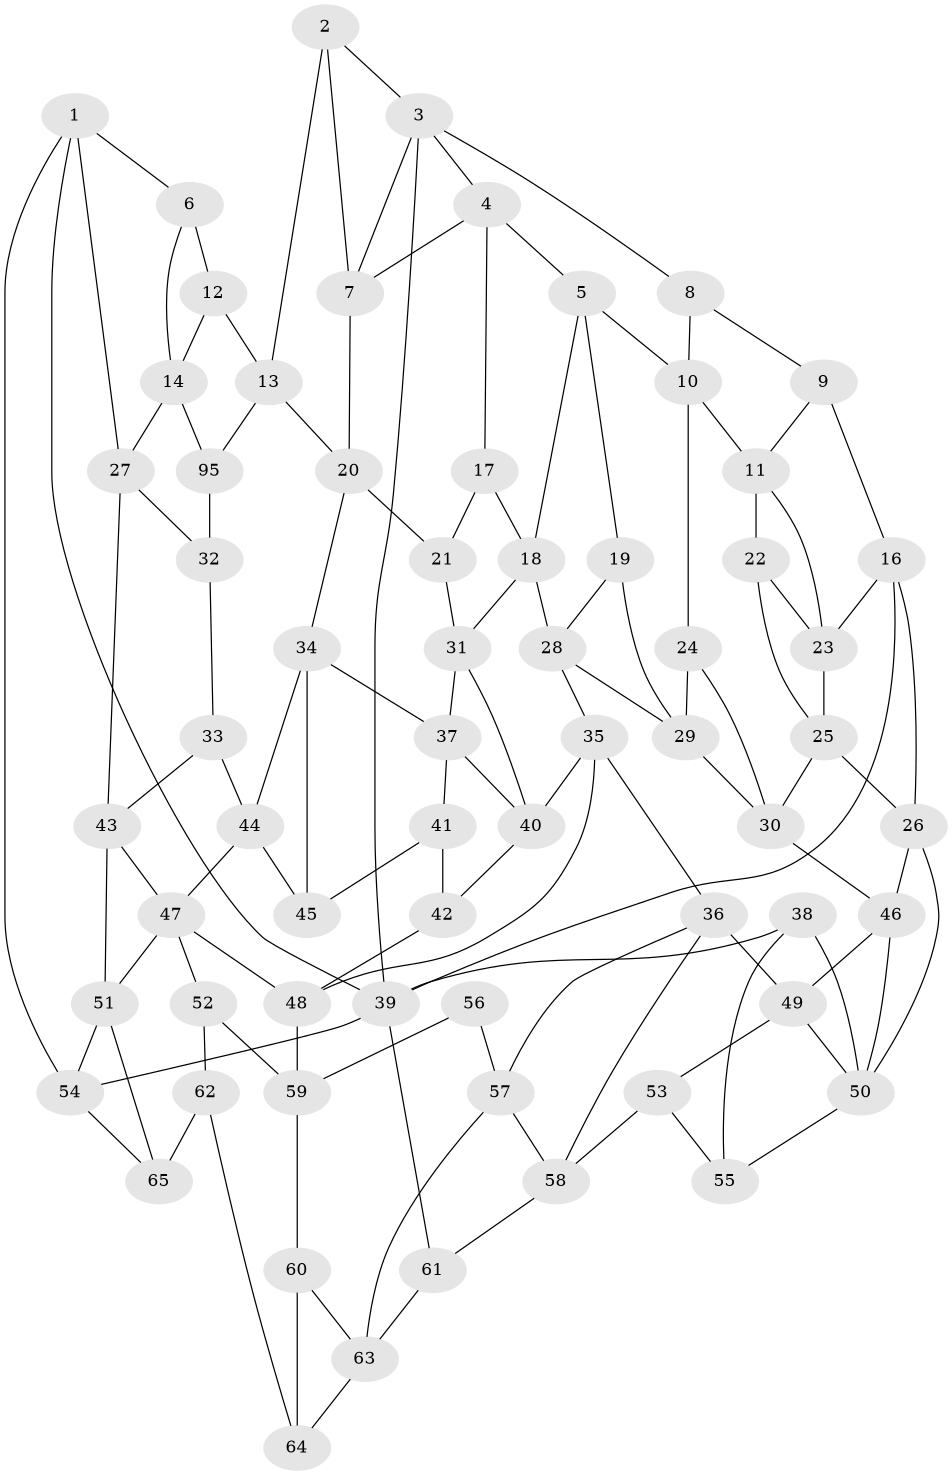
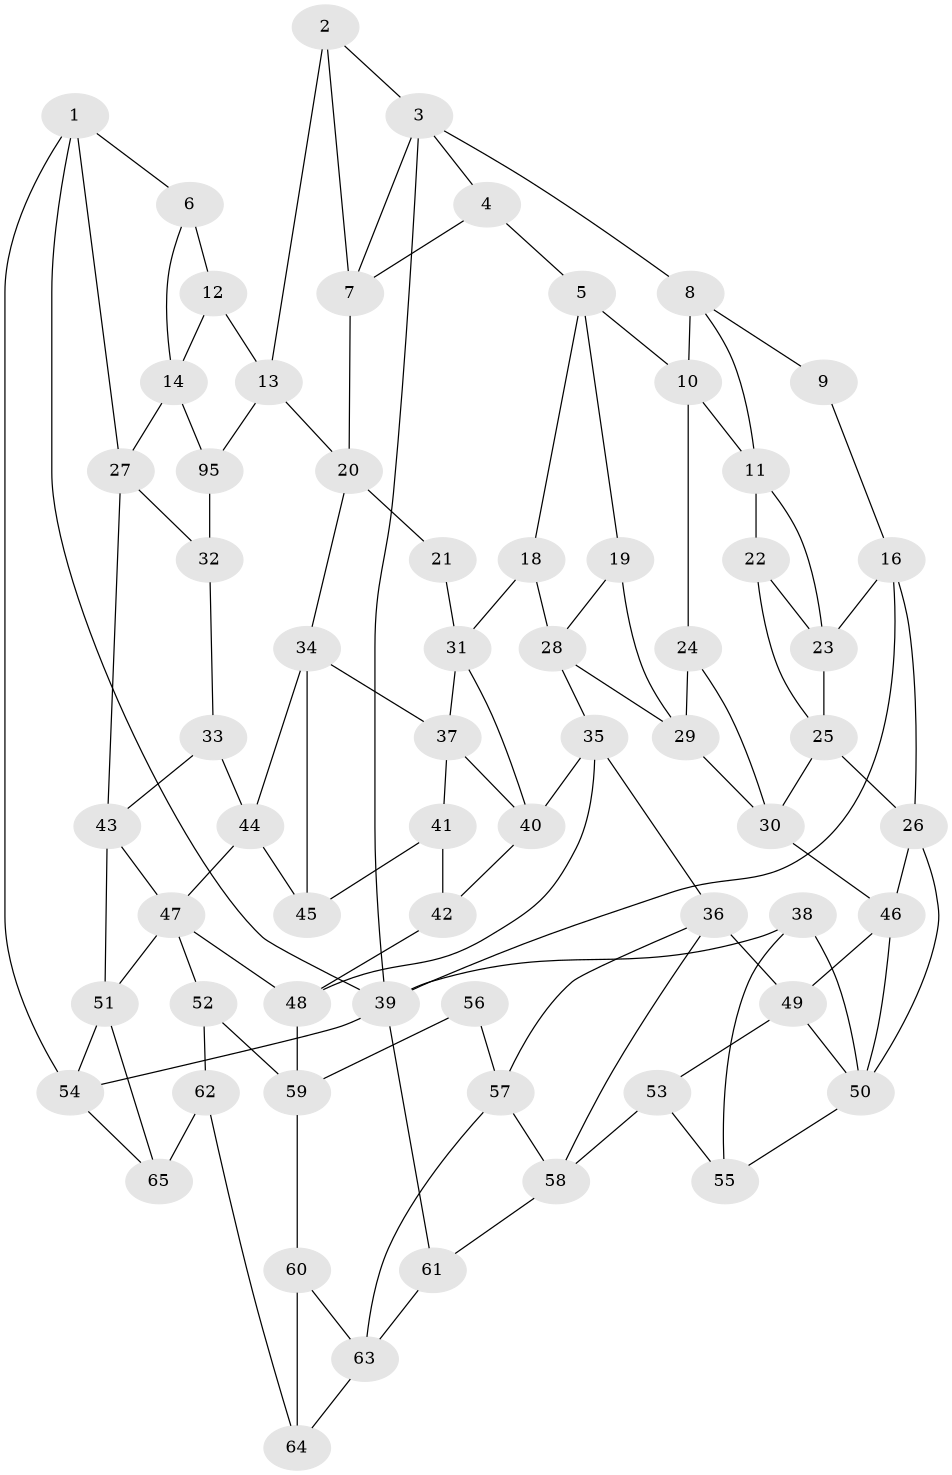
  graph {
    node [color=gray90 style=filled]
    edge [weight=1.0]
    1
    6
    27
    39
    54
    12
    14
    32
    43
    61
    65
    2
    3
    7
    13
    4
    8
    20
    n19 [label=95]
    5
-   17
    10
    9
    18
    19
    21
    11
    24
    28
    31
    29
    34
    16
    22
    23
    26
    30
    25
    33
    46
    50
    35
    37
    40
    44
    45
    49
    55
    47
    51
    36
    48
    41
    42
    57
    58
    59
    53
    63
    38
    52
    62
    56
    60
    64
    1 -- 6
    1 -- 27
    1 -- 39
    1 -- 54
    6 -- 12 [weight=2.0]
    6 -- 14
    27 -- 32
    27 -- 43
    39 -- 54
    39 -- 61
    54 -- 65
    12 -- 14
    12 -- 13
    14 -- 27
    14 -- n19
    32 -- 33
    43 -- 47
    43 -- 51
    61 -- 63
    2 -- 3
    2 -- 7
    2 -- 13
    3 -- 39
    3 -- 7
    3 -- 4
    3 -- 8
    7 -- 20
    13 -- 20
    13 -- n19
    4 -- 7
    4 -- 5
-   4 -- 17
    8 -- 10
    8 -- 9
    20 -- 21
    20 -- 34
    n19 -- 32 [weight=2.0]
    5 -- 10
    5 -- 18
    5 -- 19
-   17 -- 18
-   17 -- 21 [weight=2.0]
    10 -- 11
    10 -- 24
-   9 -- 11
+   8 -- 11
    9 -- 16
    18 -- 28
    18 -- 31
    19 -- 28
    19 -- 29
    21 -- 31
    11 -- 22
    11 -- 23
    24 -- 29
    24 -- 30
    28 -- 29
    28 -- 35
    31 -- 37
    31 -- 40
    29 -- 30
    34 -- 37
    34 -- 44
    34 -- 45
    16 -- 39
    16 -- 23
    16 -- 26
    22 -- 23
    22 -- 25
    23 -- 25
    26 -- 46
    26 -- 50
    30 -- 46
    25 -- 26
    25 -- 30
    33 -- 43
    33 -- 44
    46 -- 50
    46 -- 49 [weight=2.0]
    50 -- 55
    35 -- 40
    35 -- 36
    35 -- 48
    37 -- 40
    37 -- 41
    40 -- 42
    44 -- 45
    44 -- 47
    49 -- 50
    49 -- 53 [weight=2.0]
    47 -- 51
    47 -- 48
    47 -- 52 [weight=2.0]
    51 -- 54
    51 -- 65
    36 -- 49
    36 -- 57
    36 -- 58
    48 -- 59
    41 -- 45 [weight=2.0]
    41 -- 42
    42 -- 48
    57 -- 58
    57 -- 63
    58 -- 61
    59 -- 60
    53 -- 55
    53 -- 58
    63 -- 64
    38 -- 39
    38 -- 50 [weight=2.0]
    38 -- 55
    52 -- 59
    52 -- 62
    62 -- 65 [weight=2.0]
    62 -- 64
    56 -- 57
    56 -- 59
    60 -- 63
    60 -- 64 [weight=2.0]
  }
